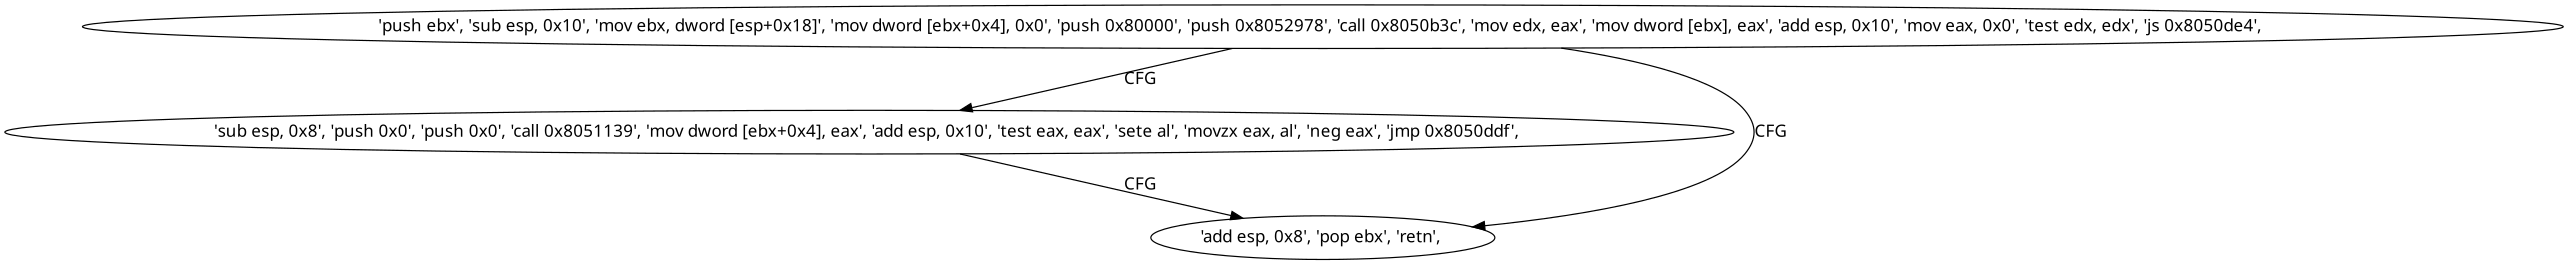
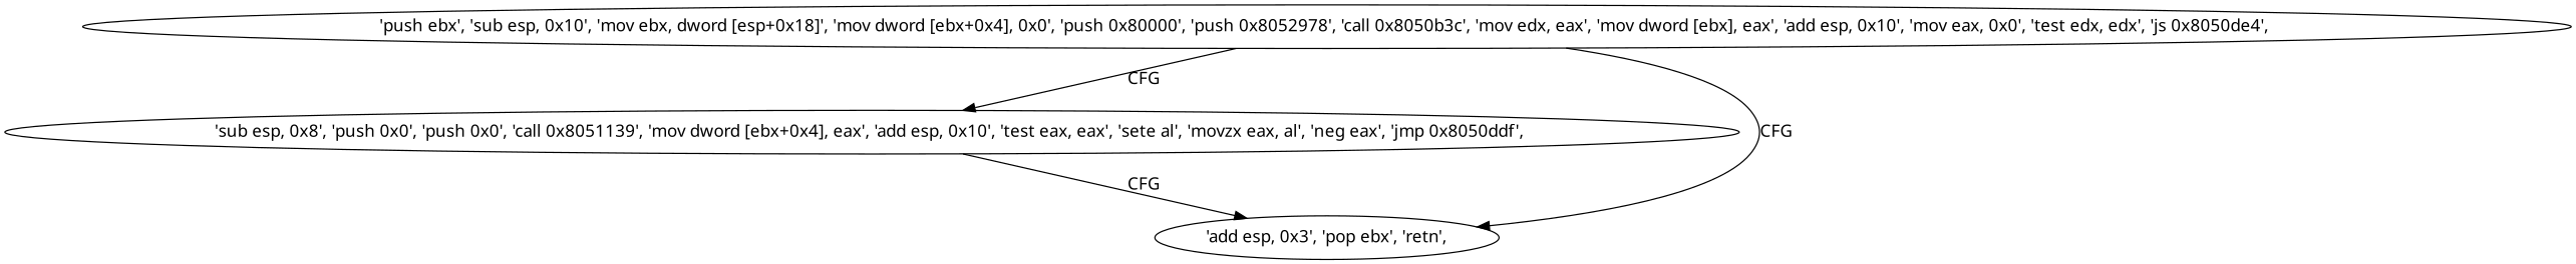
  digraph {
    fontname="Noto Sans"
    node [fontname="Noto Sans"]
    edge [fontname="Noto Sans"]
    n1 [label="'push ebx', 'sub esp, 0x10', 'mov ebx, dword [esp+0x18]', 'mov dword [ebx+0x4], 0x0', 'push 0x80000', 'push 0x8052978', 'call 0x8050b3c', 'mov edx, eax', 'mov dword [ebx], eax', 'add esp, 0x10', 'mov eax, 0x0', 'test edx, edx', 'js 0x8050de4', "]
    n2 [label="'sub esp, 0x8', 'push 0x0', 'push 0x0', 'call 0x8051139', 'mov dword [ebx+0x4], eax', 'add esp, 0x10', 'test eax, eax', 'sete al', 'movzx eax, al', 'neg eax', 'jmp 0x8050ddf', "]
-   n3 [label="'add esp, 0x8', 'pop ebx', 'retn', "]
+   n3 [label="'add esp, 0x3', 'pop ebx', 'retn',"]
    n1 -> n2 [label=CFG]
    n1 -> n3 [label=CFG]
    n2 -> n3 [label=CFG]
  }
